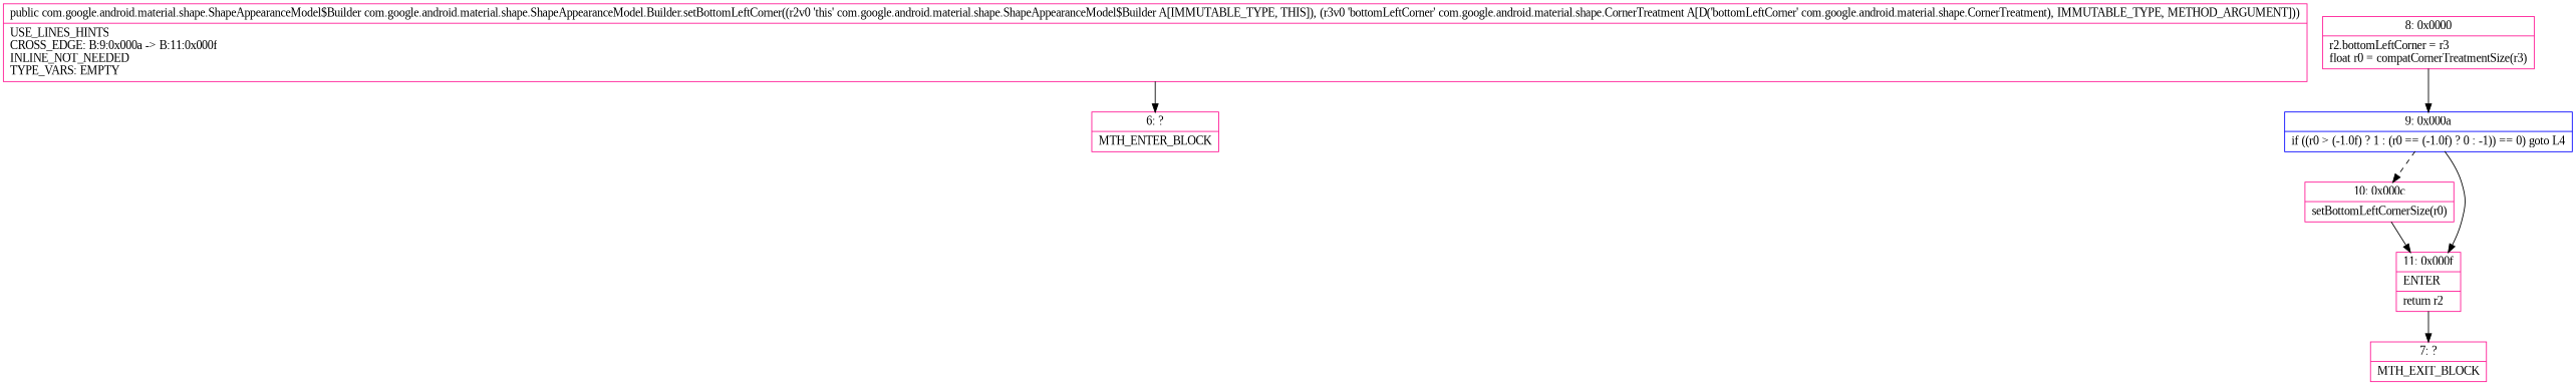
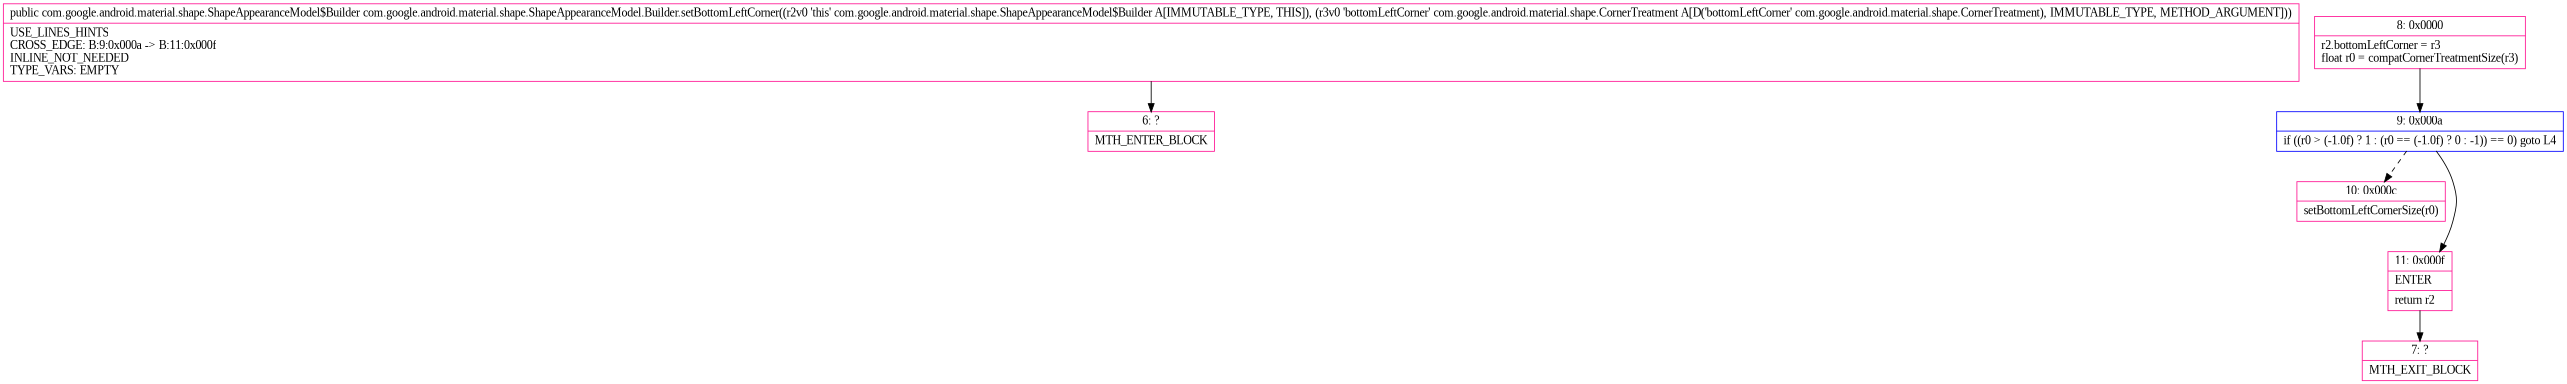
  digraph {
    fontname="Liberation Serif"
    node [color=deeppink fontname="Liberation Serif" shape=record]
    edge [fontname="Liberation Serif"]
    n1 [label="{6\:\ ?|MTH_ENTER_BLOCK\l}"]
    n2 [label="{8\:\ 0x0000|r2.bottomLeftCorner = r3\lfloat r0 = compatCornerTreatmentSize(r3)\l}"]
    n3 [color=blue label="{9\:\ 0x000a|if ((r0 \> (\-1.0f) ? 1 : (r0 == (\-1.0f) ? 0 : \-1)) == 0) goto L4\l}"]
    n4 [label="{10\:\ 0x000c|setBottomLeftCornerSize(r0)\l}"]
    n5 [label="{11\:\ 0x000f|ENTER\l|return r2\l}"]
    n6 [label="{7\:\ ?|MTH_EXIT_BLOCK\l}"]
    n7 [label="{public com.google.android.material.shape.ShapeAppearanceModel$Builder com.google.android.material.shape.ShapeAppearanceModel.Builder.setBottomLeftCorner((r2v0 'this' com.google.android.material.shape.ShapeAppearanceModel$Builder A[IMMUTABLE_TYPE, THIS]), (r3v0 'bottomLeftCorner' com.google.android.material.shape.CornerTreatment A[D('bottomLeftCorner' com.google.android.material.shape.CornerTreatment), IMMUTABLE_TYPE, METHOD_ARGUMENT]))  | USE_LINES_HINTS\lCROSS_EDGE: B:9:0x000a \-\> B:11:0x000f\lINLINE_NOT_NEEDED\lTYPE_VARS: EMPTY\l}"]
    n2 -> n3
    n3 -> n4 [style=dashed]
    n3 -> n5
-   n4 -> n5
    n5 -> n6
    n7 -> n1
  }
